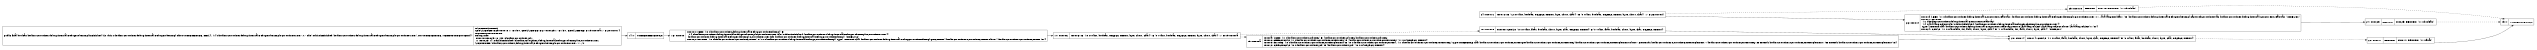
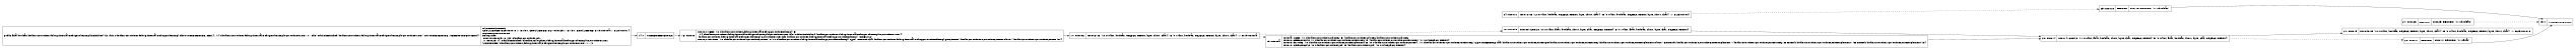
  digraph {
    rankdir=LR
    node [shape=record]
    n1 [label="{14\:\ ?|MTH_ENTER_BLOCK\l}"]
    n2 [label="{16\:\ 0x0000|0x0000: IGET  (r0 I:kotlinx.coroutines.debug.internal.DebugCoroutineInfoImpl) = \l  (r4 I:kotlinx.coroutines.debug.internal.DebugProbesImpl$CoroutineOwner A[D('$this$isFinished' kotlinx.coroutines.debug.internal.DebugProbesImpl$CoroutineOwner)])\l kotlinx.coroutines.debug.internal.DebugProbesImpl.CoroutineOwner.info kotlinx.coroutines.debug.internal.DebugCoroutineInfoImpl  (LINE:278)\l0x0002: INVOKE  (r0 I:kotlin.coroutines.CoroutineContext) = (r0 I:kotlinx.coroutines.debug.internal.DebugCoroutineInfoImpl) type: VIRTUAL call: kotlinx.coroutines.debug.internal.DebugCoroutineInfoImpl.getContext():kotlin.coroutines.CoroutineContext A[MD:():kotlin.coroutines.CoroutineContext (m)]\l}"]
    n3 [label="{17\:\ 0x0006|0x0006: IF  (r0 I:??[int, boolean, OBJECT, ARRAY, byte, short, char]) != (0 ??[int, boolean, OBJECT, ARRAY, byte, short, char])  \-\> B:19:0x000a \l}"]
    n4 [label="{18\:\ 0x0008|0x0008: CONST  (r0 I:??[int, float, boolean, short, byte, char, OBJECT, ARRAY]) = (0 ??[int, float, boolean, short, byte, char, OBJECT, ARRAY]) \l}"]
    n5 [label="{19\:\ 0x000a|0x000a: SGET  (r1 I:kotlinx.coroutines.Job$Key) =  kotlinx.coroutines.Job.Key kotlinx.coroutines.Job$Key \l0x000c: CHECK_CAST (r1 I:kotlin.coroutines.CoroutineContext$Key) = (kotlin.coroutines.CoroutineContext$Key) (r1 I:??[OBJECT, ARRAY]) \l0x000e: INVOKE  (r0 I:kotlin.coroutines.CoroutineContext$Element) = (r0 I:kotlin.coroutines.CoroutineContext), (r1 I:kotlin.coroutines.CoroutineContext$Key) type: INTERFACE call: kotlin.coroutines.CoroutineContext.get(kotlin.coroutines.CoroutineContext$Key):kotlin.coroutines.CoroutineContext$Element A[MD:\<E extends kotlin.coroutines.CoroutineContext$Element\>:(kotlin.coroutines.CoroutineContext$Key\<E extends kotlin.coroutines.CoroutineContext$Element\>):E extends kotlin.coroutines.CoroutineContext$Element (m)]\l0x0012: CHECK_CAST (r0 I:kotlinx.coroutines.Job) = (kotlinx.coroutines.Job) (r0 I:??[OBJECT, ARRAY]) \l}"]
    n6 [label="{20\:\ 0x0014|0x0014: CONST  (r1 I:??[int, float, boolean, short, byte, char, OBJECT, ARRAY]) = (0 ??[int, float, boolean, short, byte, char, OBJECT, ARRAY]) \l}"]
+   n7 [label="{21\:\ 0x0015|0x0015: IF  (r0 I:??[int, boolean, OBJECT, ARRAY, byte, short, char]) != (0 ??[int, boolean, OBJECT, ARRAY, byte, short, char])  \-\> B:23:0x0018 \l}"]
    n8 [label="{22\:\ 0x0017|RETURN\l|0x0017: RETURN  (r1 I:float) \l}"]
    n9 [label="{15\:\ ?|MTH_EXIT_BLOCK\l}"]
    n10 [label="{24\:\ 0x001c|0x001c: IF  (r2 I:??[int, boolean, OBJECT, ARRAY, byte, short, char]) != (0 ??[int, boolean, OBJECT, ARRAY, byte, short, char])  \-\> B:26:0x001f \l}"]
    n11 [label="{25\:\ 0x001e|RETURN\l|0x071e: RETURN  (r1 I:boolean) \l}"]
-   n12 [label="{26\:\ 0x001f|0x001f: SGET  (r1 I:kotlinx.coroutines.debug.internal.ConcurrentWeakMap\<kotlinx.coroutines.debug.internal.DebugProbesImpl$CoroutineOwner\<?\>, java.lang.Boolean\>) =  kotlinx.coroutines.debug.internal.DebugProbesImpl.capturedCoroutinesMap kotlinx.coroutines.debug.internal.ConcurrentWeakMap  (LINE:280)\l0x0021: INVOKE  \l  (r1 I:kotlinx.coroutines.debug.internal.ConcurrentWeakMap)\l  (r4 I:java.lang.Object A[D('$this$isFinished' kotlinx.coroutines.debug.internal.DebugProbesImpl$CoroutineOwner)])\l type: VIRTUAL call: kotlinx.coroutines.debug.internal.ConcurrentWeakMap.remove(java.lang.Object):java.lang.Object A[MD:(java.lang.Object):V (m)]\l0x0024: CONST  (r1 I:??[boolean, int, float, short, byte, char]) = (1 ??[boolean, int, float, short, byte, char])  (LINE:281)\l}"]
    n13 [label="{27\:\ 0x0025|RETURN\l|0x0025: RETURN  (r1 I:boolean) \l}"]
    n14 [label="{public final boolean kotlinx.coroutines.debug.internal.DebugProbesImpl.isFinished((r3 'this' I:kotlinx.coroutines.debug.internal.DebugProbesImpl A[IMMUTABLE_TYPE, THIS]), (r4 I:kotlinx.coroutines.debug.internal.DebugProbesImpl$CoroutineOwner\<?\> A[D('$this$isFinished' kotlinx.coroutines.debug.internal.DebugProbesImpl$CoroutineOwner), IMMUTABLE_TYPE, METHOD_ARGUMENT]))  | USE_LINES_HINTS\lCROSS_EDGE: B:25:0x001e \-\> B:15:?, CROSS_EDGE: B:27:0x0025 \-\> B:15:?, CROSS_EDGE: B:19:0x000a \-\> B:20:0x0014\lINLINE_NOT_NEEDED\lDebug Info:\l  0x0018\-0x0025: r0 'job' Lkotlinx\/coroutines\/Job;\l  \-1 \-0x0025: r4 '$this$isFinished' Lkotlinx\/coroutines\/debug\/internal\/DebugProbesImpl$CoroutineOwner;\lSIGNATURE: (Lkotlinx\/coroutines\/debug\/internal\/DebugProbesImpl$CoroutineOwner\<*\>;)Z\l}"]
    n1 -> n2
    n2 -> n3
    n3 -> n4 [style=dashed]
    n3 -> n5 [style=dashed]
    n4 -> n6
    n5 -> n6
+   n6 -> n7
    n6 -> n8 [style=dashed]
    n8 -> n9
    n10 -> n11 [style=dashed]
-   n10 -> n12
-   n11 -> n9 [style=dashed]
-   n12 -> n13
+   n11 -> n9
    n13 -> n9 [style=dashed]
    n14 -> n1
  }
